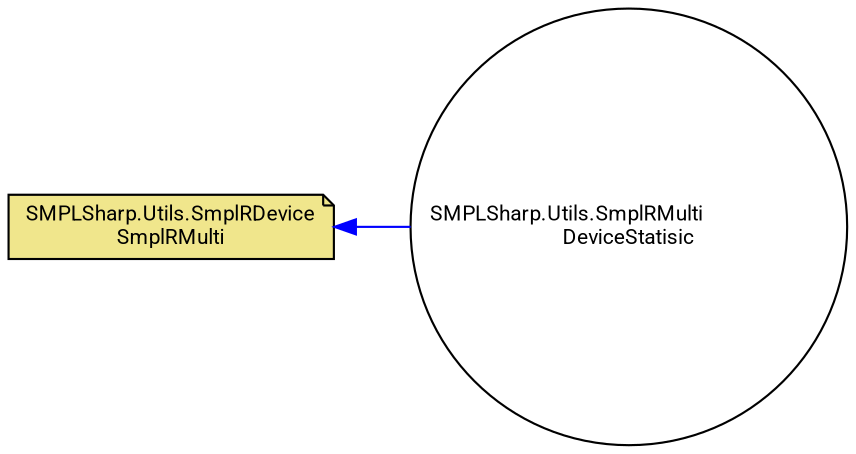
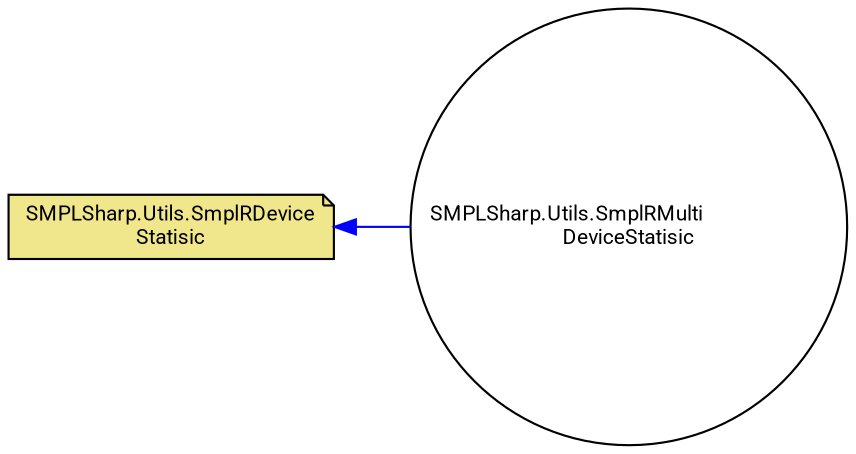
  digraph {
    rankdir=LR
    fontname=Roboto
    node [color=black fontname=Roboto fontsize=10 style=filled]
-   n1 [fillcolor=khaki height=0.2 label="SMPLSharp.Utils.SmplRDevice\lSmplRMulti" shape=note width=0.4]
+   n1 [fillcolor=khaki height=0.2 label="SMPLSharp.Utils.SmplRDevice\lStatisic" shape=note width=0.4]
    n2 [fillcolor=white height=0.2 label="SMPLSharp.Utils.SmplRMulti\lDeviceStatisic" shape=circle width=0.4]
    n1 -> n2 [color=blue dir=back fontname=Roboto fontsize=10 labelfontname=Helvetica labelfontsize=10 style=solid]
  }
